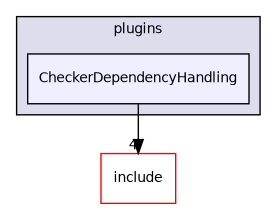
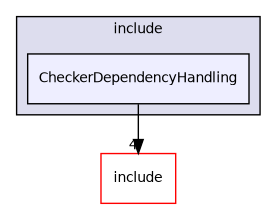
  digraph {
    compound=true
    node [fontname=Helvetica fontsize=10 shape=box]
    n1 [fillcolor="#eeeeff" label=CheckerDependencyHandling pencolor=black style=filled]
    n2 [color=red label=include]
    subgraph cluster_1 {
      bgcolor="#ddddee"
      fontname=Helvetica
      fontsize=10
-     label=plugins
+     label=include
      pencolor=black
      n1
    }
    n1 -> n2 [headlabel=4 labeldistance=1.5 labelfontname=Helvetica labelfontsize=10]
  }
